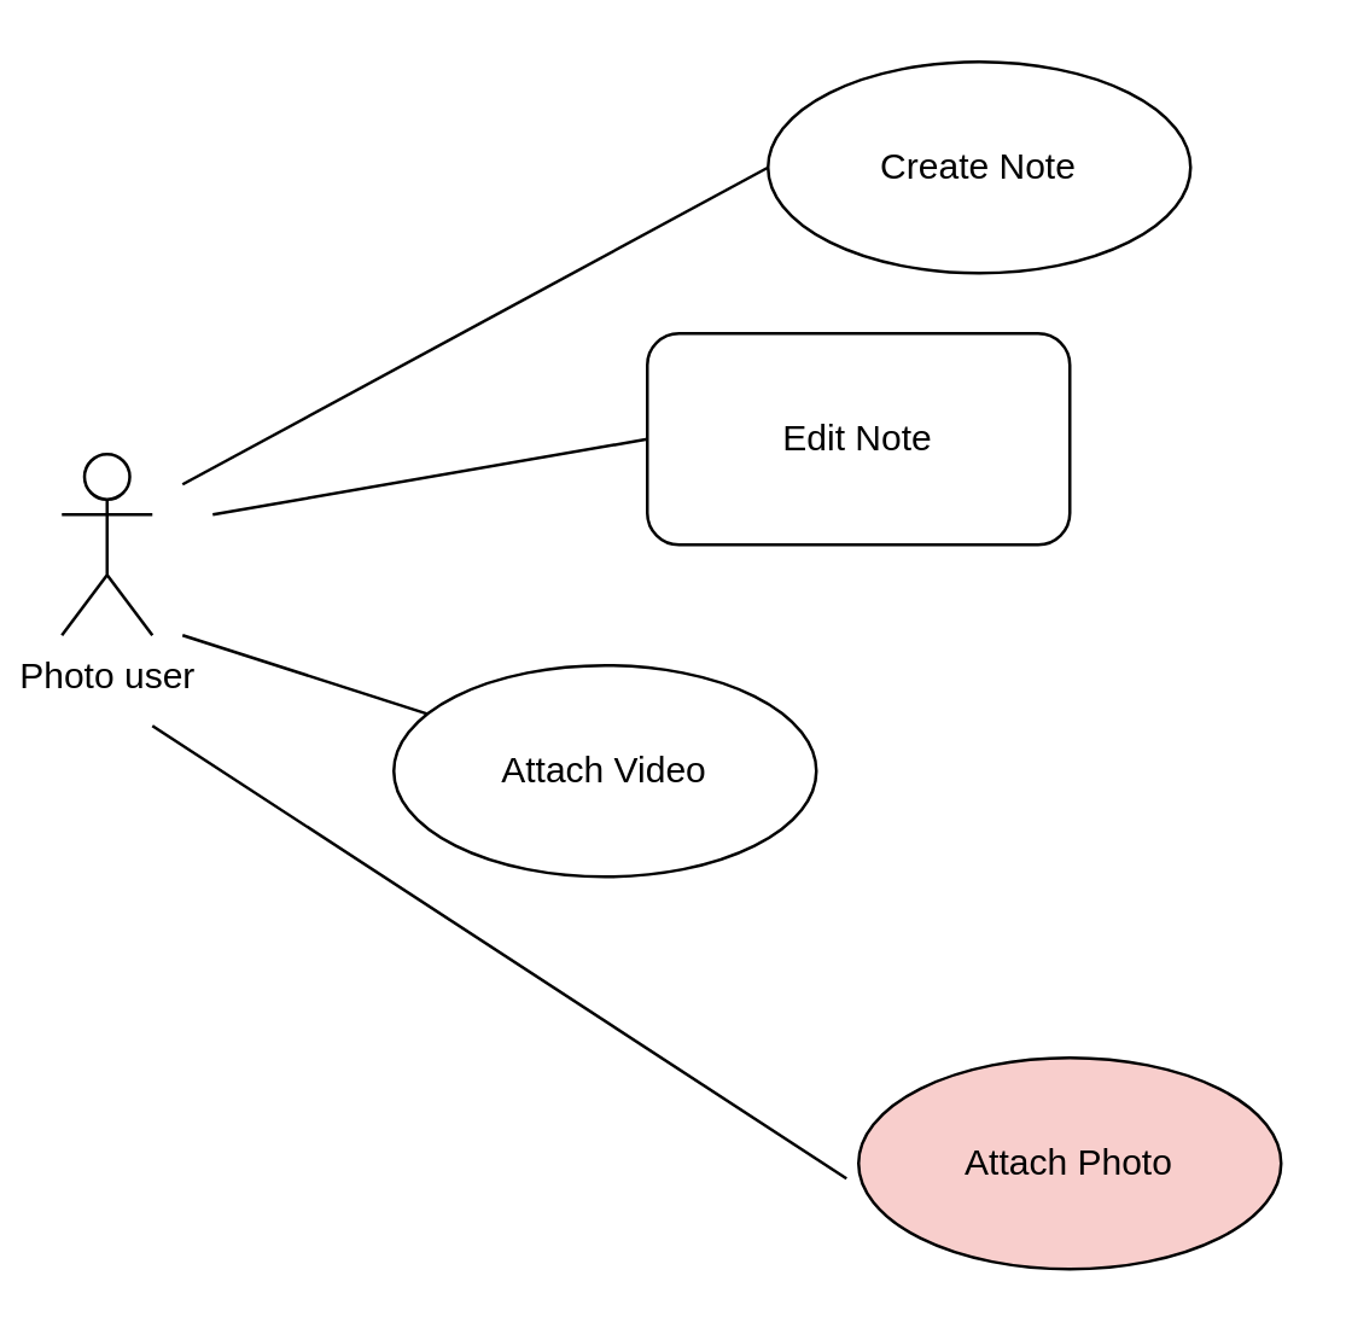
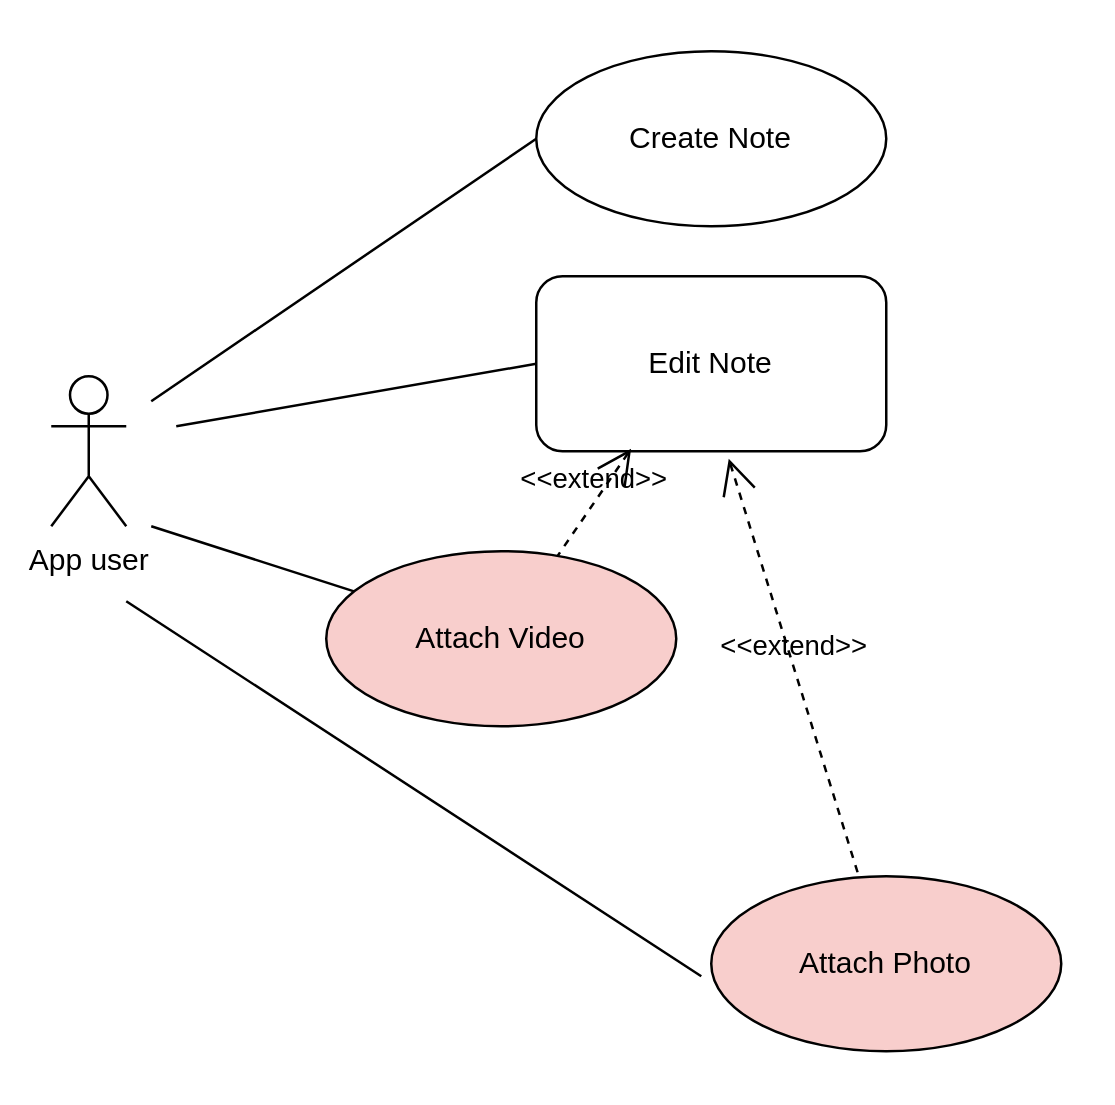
  <mxCell id="0" />
  <mxCell id="1" parent="0" />
- <mxCell id="2" value="Photo user" style="shape=umlActor;html=1;verticalLabelPosition=bottom;verticalAlign=top;align=center;" vertex="1" parent="1"><mxGeometry x="20" y="150" width="30" height="60" as="geometry" /></mxCell>
- <mxCell id="3" value="Create Note" style="ellipse;whiteSpace=wrap;html=1;" vertex="1" parent="1"><mxGeometry x="254" y="20" width="140" height="70" as="geometry" /></mxCell>
+ <mxCell id="2" value="App user" style="shape=umlActor;html=1;verticalLabelPosition=bottom;verticalAlign=top;align=center;" vertex="1" parent="1"><mxGeometry x="20" y="150" width="30" height="60" as="geometry" /></mxCell>
+ <mxCell id="3" value="Create Note" style="ellipse;whiteSpace=wrap;html=1;" vertex="1" parent="1"><mxGeometry x="214" y="20" width="140" height="70" as="geometry" /></mxCell>
  <mxCell id="4" value="" style="edgeStyle=none;html=1;endArrow=none;verticalAlign=bottom;rounded=0;entryX=0;entryY=0.5;entryDx=0;entryDy=0;" edge="1" parent="1" target="3"><mxGeometry width="160" relative="1" as="geometry"><mxPoint x="60" y="160" as="sourcePoint" /><mxPoint x="420" y="270" as="targetPoint" /></mxGeometry></mxCell>
  <mxCell id="5" value="Edit Note" style="whiteSpace=wrap;html=1;rounded=1;" vertex="1" parent="1"><mxGeometry x="214" y="110" width="140" height="70" as="geometry" /></mxCell>
- <mxCell id="6" value="Attach Video" style="ellipse;whiteSpace=wrap;html=1;" vertex="1" parent="1"><mxGeometry x="130" y="220" width="140" height="70" as="geometry" /></mxCell>
+ <mxCell id="6" value="Attach Video" style="ellipse;whiteSpace=wrap;html=1;fillColor=#f8cecc;" vertex="1" parent="1"><mxGeometry x="130" y="220" width="140" height="70" as="geometry" /></mxCell>
  <mxCell id="7" value="Attach Photo" style="ellipse;whiteSpace=wrap;html=1;fillColor=#f8cecc;" vertex="1" parent="1"><mxGeometry x="284" y="350" width="140" height="70" as="geometry" /></mxCell>
  <mxCell id="8" value="" style="edgeStyle=none;html=1;endArrow=none;verticalAlign=bottom;rounded=0;entryX=0;entryY=0.5;entryDx=0;entryDy=0;" edge="1" parent="1" target="5"><mxGeometry width="160" relative="1" as="geometry"><mxPoint x="70" y="170" as="sourcePoint" /><mxPoint x="224" y="65" as="targetPoint" /></mxGeometry></mxCell>
+ <mxCell id="9" value="&amp;lt;&amp;lt;extend&amp;gt;&amp;gt;" style="edgeStyle=none;html=1;startArrow=open;endArrow=none;startSize=12;verticalAlign=bottom;dashed=1;labelBackgroundColor=none;rounded=0;exitX=0.55;exitY=1.043;exitDx=0;exitDy=0;exitPerimeter=0;" edge="1" parent="1" source="5" target="7"><mxGeometry width="160" relative="1" as="geometry"><mxPoint x="260" y="270" as="sourcePoint" /><mxPoint x="420" y="270" as="targetPoint" /></mxGeometry></mxCell>
+ <mxCell id="10" value="&amp;lt;&amp;lt;extend&amp;gt;&amp;gt;" style="edgeStyle=none;html=1;startArrow=open;endArrow=none;startSize=12;verticalAlign=bottom;dashed=1;labelBackgroundColor=none;rounded=0;exitX=0.271;exitY=0.986;exitDx=0;exitDy=0;exitPerimeter=0;" edge="1" parent="1" source="5" target="6"><mxGeometry width="160" relative="1" as="geometry"><mxPoint x="301" y="193" as="sourcePoint" /><mxPoint x="295" y="400" as="targetPoint" /></mxGeometry></mxCell>
  <mxCell id="11" value="" style="edgeStyle=none;html=1;endArrow=none;verticalAlign=bottom;rounded=0;" edge="1" parent="1" target="6"><mxGeometry width="160" relative="1" as="geometry"><mxPoint x="60" y="210" as="sourcePoint" /><mxPoint x="224" y="155" as="targetPoint" /><Array as="points" /></mxGeometry></mxCell>
  <mxCell id="12" value="" style="edgeStyle=none;html=1;endArrow=none;verticalAlign=bottom;rounded=0;" edge="1" parent="1"><mxGeometry width="160" relative="1" as="geometry"><mxPoint x="50" y="240" as="sourcePoint" /><mxPoint x="280" y="390" as="targetPoint" /><Array as="points" /></mxGeometry></mxCell>
